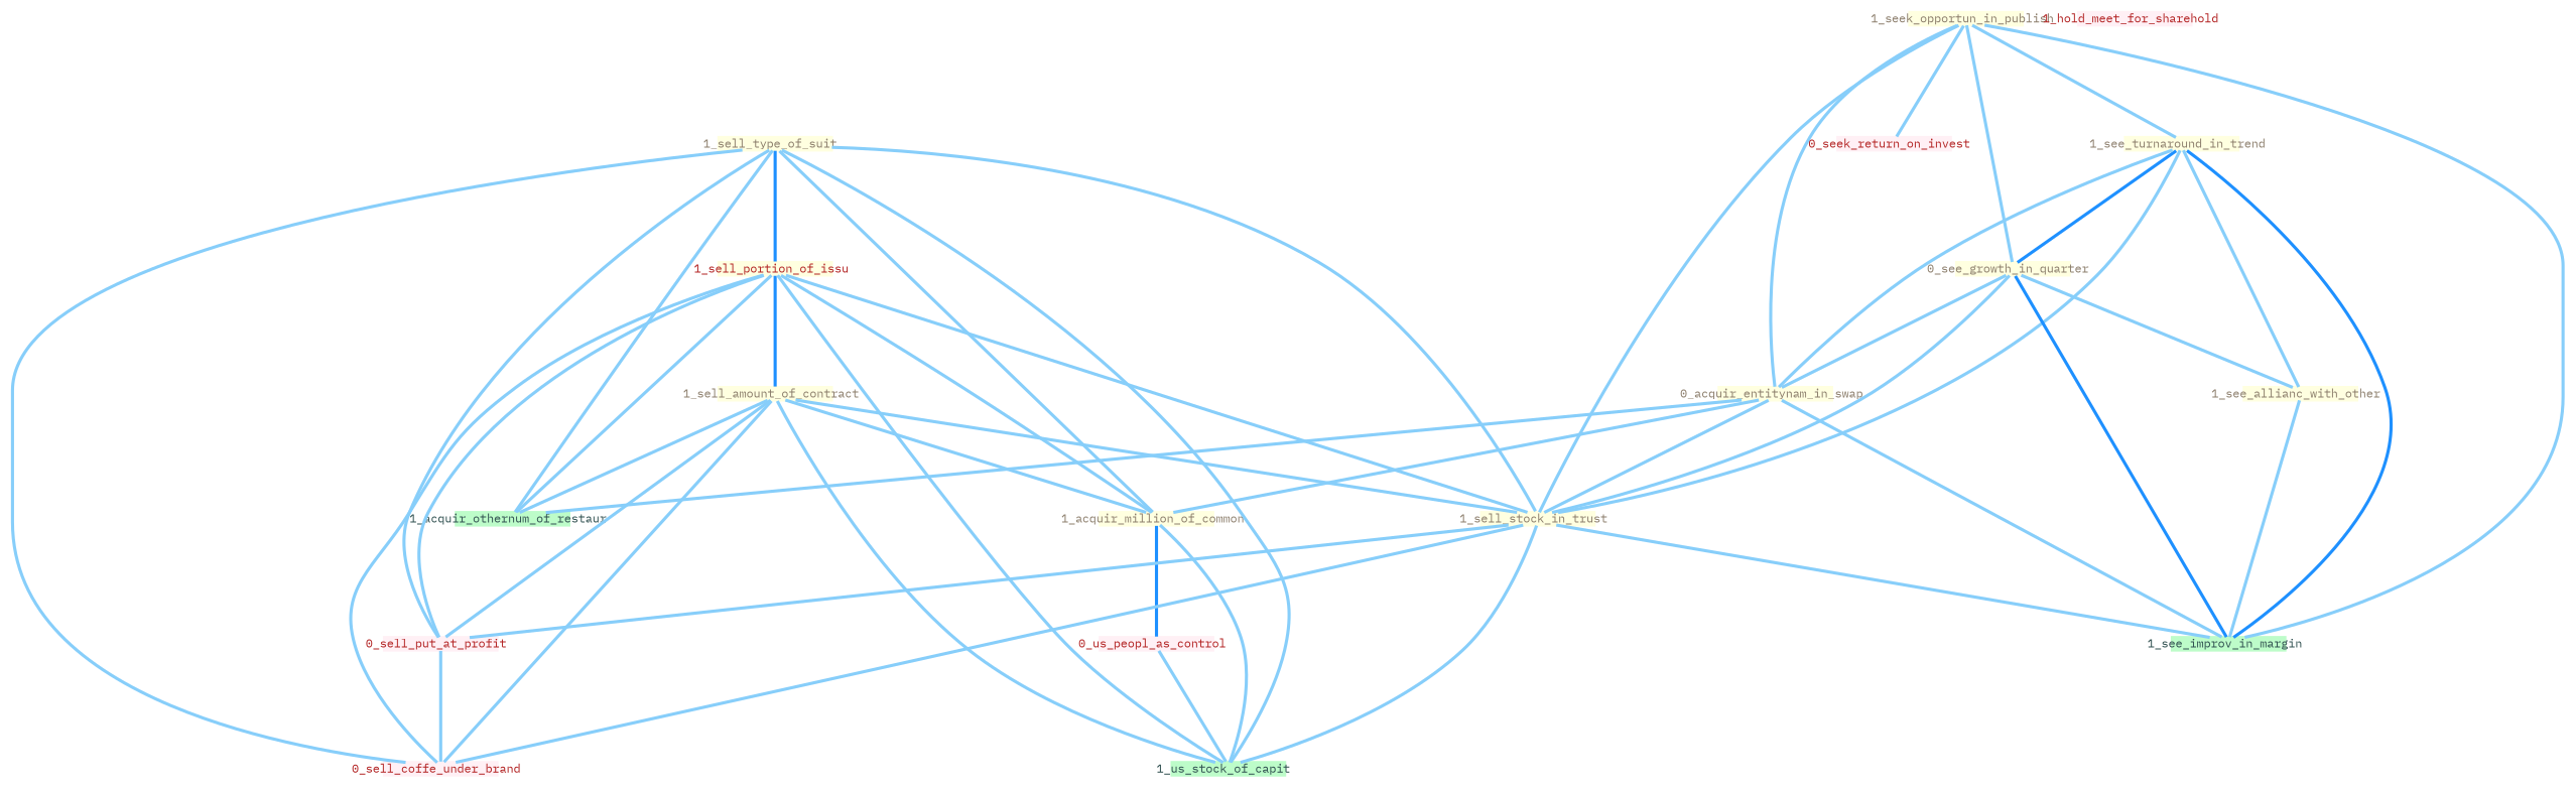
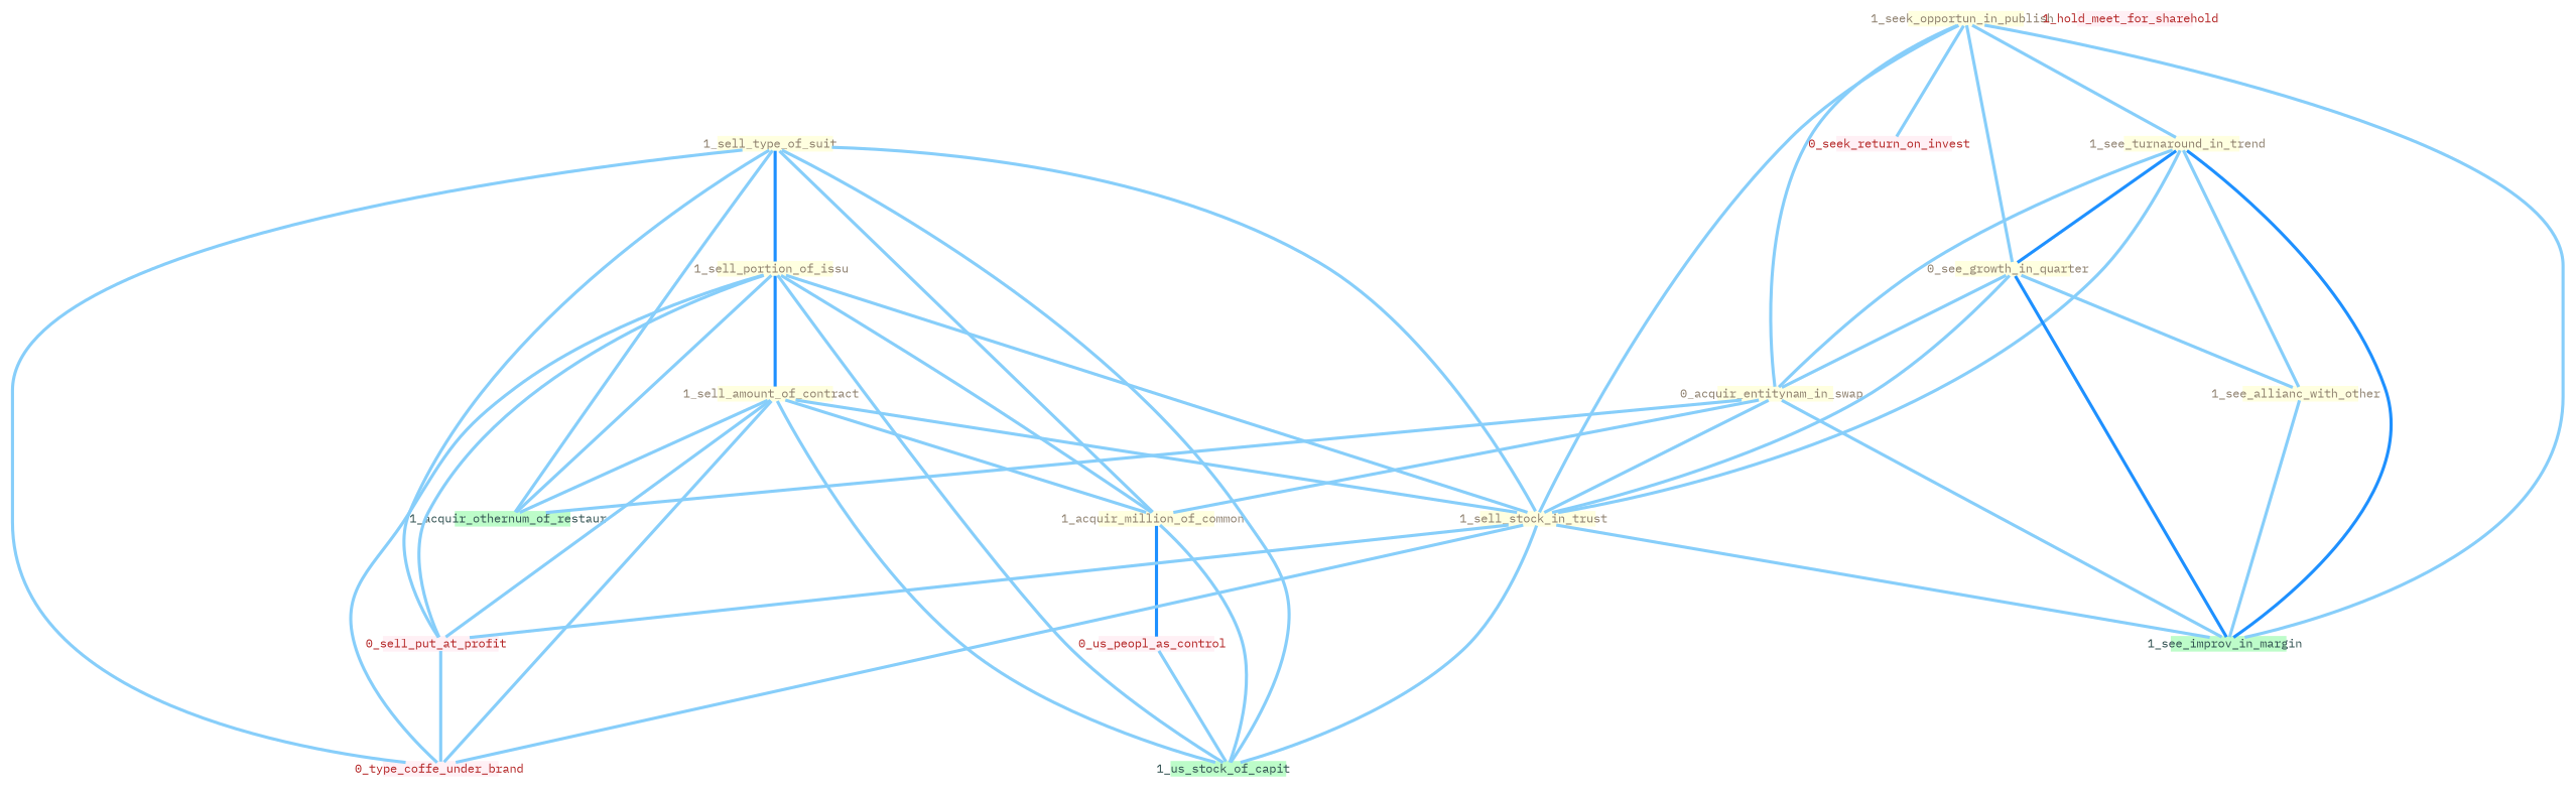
  graph {
    fontname="IBM Plex Mono"
    node [color="#ffffe0" fixedsize=true fontcolor="#8b7d6b" fontname="IBM Plex Mono" fontsize=4 shape=polygon style=filled]
    edge [color="#87cefa" fontname="IBM Plex Mono" w=1]
    "1_sell_type_of_suit " [height=.06 width=.5]
    "1_seek_opportun_in_publish " [height=.06 width=.5]
-   "1_sell_portion_of_issu " [fontcolor="#b22222" height=.06 width=.5]
+   "1_sell_portion_of_issu " [height=.06 width=.5]
    "1_see_turnaround_in_trend " [height=.06 width=.5]
    "0_see_growth_in_quarter " [height=.06 width=.5]
    "1_see_allianc_with_other " [height=.06 width=.5]
    "1_sell_amount_of_contract " [height=.06 width=.5]
    "0_acquir_entitynam_in_swap " [height=.06 width=.5]
    "1_acquir_million_of_common " [height=.06 width=.5]
    "1_sell_stock_in_trust " [height=.06 width=.5]
    "0_us_peopl_as_control " [color="#fff0f5" fontcolor="#b22222" height=.06 width=.5]
    "0_sell_put_at_profit " [color="#fff0f5" fontcolor="#b22222" height=.06 width=.5]
    "0_seek_return_on_invest " [color="#fff0f5" fontcolor="#b22222" height=.06 width=.5]
-   "0_sell_coffe_under_brand " [color="#fff0f5" fontcolor="#b22222" height=.06 width=.5]
+   "0_sell_coffe_under_brand " [color="#fff0f5" fontcolor="#b22222" height=.06 width=.5 label="0_type_coffe_under_brand"]
    "1_hold_meet_for_sharehold " [color="#fff0f5" fontcolor="#b22222" height=.06 width=.5]
    "1_us_stock_of_capit " [color="#BDFCC9" fontcolor="#2f4f4f" height=.06 width=.5]
    "1_acquir_othernum_of_restaur " [color="#BDFCC9" fontcolor="#2f4f4f" height=.06 width=.5]
    "1_see_improv_in_margin " [color="#BDFCC9" fontcolor="#2f4f4f" height=.06 width=.5]
    subgraph sub_1 {
      "1_sell_type_of_suit "
      "1_seek_opportun_in_publish "
      "1_sell_portion_of_issu "
      "1_see_turnaround_in_trend "
      "0_see_growth_in_quarter "
      "1_see_allianc_with_other "
      "1_sell_amount_of_contract "
      "0_acquir_entitynam_in_swap "
      "1_acquir_million_of_common "
      "1_sell_stock_in_trust "
    }
    subgraph sub_2 {
      "0_us_peopl_as_control "
      "0_sell_put_at_profit "
      "0_seek_return_on_invest "
      "0_sell_coffe_under_brand "
      "1_hold_meet_for_sharehold "
    }
    "1_sell_type_of_suit " -- "1_sell_portion_of_issu " [color="#1e90ff" w=2]
    "1_sell_type_of_suit " -- "1_acquir_million_of_common "
    "1_sell_type_of_suit " -- "1_sell_stock_in_trust "
    "1_sell_type_of_suit " -- "0_sell_put_at_profit "
    "1_sell_type_of_suit " -- "0_sell_coffe_under_brand "
    "1_sell_type_of_suit " -- "1_us_stock_of_capit "
    "1_sell_type_of_suit " -- "1_acquir_othernum_of_restaur "
    "1_seek_opportun_in_publish " -- "1_see_turnaround_in_trend "
    "1_seek_opportun_in_publish " -- "0_see_growth_in_quarter "
    "1_seek_opportun_in_publish " -- "0_acquir_entitynam_in_swap "
    "1_seek_opportun_in_publish " -- "1_sell_stock_in_trust "
    "1_seek_opportun_in_publish " -- "0_seek_return_on_invest "
    "1_seek_opportun_in_publish " -- "1_see_improv_in_margin "
    "1_sell_portion_of_issu " -- "1_sell_amount_of_contract " [color="#1e90ff" w=2]
    "1_sell_portion_of_issu " -- "1_acquir_million_of_common "
    "1_sell_portion_of_issu " -- "1_sell_stock_in_trust "
    "1_sell_portion_of_issu " -- "0_sell_put_at_profit "
    "1_sell_portion_of_issu " -- "0_sell_coffe_under_brand "
    "1_sell_portion_of_issu " -- "1_us_stock_of_capit "
    "1_sell_portion_of_issu " -- "1_acquir_othernum_of_restaur "
    "1_see_turnaround_in_trend " -- "0_see_growth_in_quarter " [color="#1e90ff" w=2]
    "1_see_turnaround_in_trend " -- "1_see_allianc_with_other "
    "1_see_turnaround_in_trend " -- "0_acquir_entitynam_in_swap "
    "1_see_turnaround_in_trend " -- "1_sell_stock_in_trust "
    "1_see_turnaround_in_trend " -- "1_see_improv_in_margin " [color="#1e90ff" w=2]
    "0_see_growth_in_quarter " -- "1_see_allianc_with_other "
    "0_see_growth_in_quarter " -- "0_acquir_entitynam_in_swap "
    "0_see_growth_in_quarter " -- "1_sell_stock_in_trust "
    "0_see_growth_in_quarter " -- "1_see_improv_in_margin " [color="#1e90ff" w=2]
    "1_see_allianc_with_other " -- "1_see_improv_in_margin "
    "1_sell_amount_of_contract " -- "1_acquir_million_of_common "
    "1_sell_amount_of_contract " -- "1_sell_stock_in_trust "
    "1_sell_amount_of_contract " -- "0_sell_put_at_profit "
    "1_sell_amount_of_contract " -- "0_sell_coffe_under_brand "
    "1_sell_amount_of_contract " -- "1_us_stock_of_capit "
    "1_sell_amount_of_contract " -- "1_acquir_othernum_of_restaur "
    "0_acquir_entitynam_in_swap " -- "1_acquir_million_of_common "
    "0_acquir_entitynam_in_swap " -- "1_sell_stock_in_trust "
    "0_acquir_entitynam_in_swap " -- "1_acquir_othernum_of_restaur "
    "0_acquir_entitynam_in_swap " -- "1_see_improv_in_margin "
    "1_acquir_million_of_common " -- "0_us_peopl_as_control " [color="#1e90ff" w=2]
    "1_acquir_million_of_common " -- "1_us_stock_of_capit "
    "1_sell_stock_in_trust " -- "0_sell_put_at_profit "
    "1_sell_stock_in_trust " -- "0_sell_coffe_under_brand "
    "1_sell_stock_in_trust " -- "1_us_stock_of_capit "
    "1_sell_stock_in_trust " -- "1_see_improv_in_margin "
    "0_us_peopl_as_control " -- "1_us_stock_of_capit "
    "0_sell_put_at_profit " -- "0_sell_coffe_under_brand "
  }
